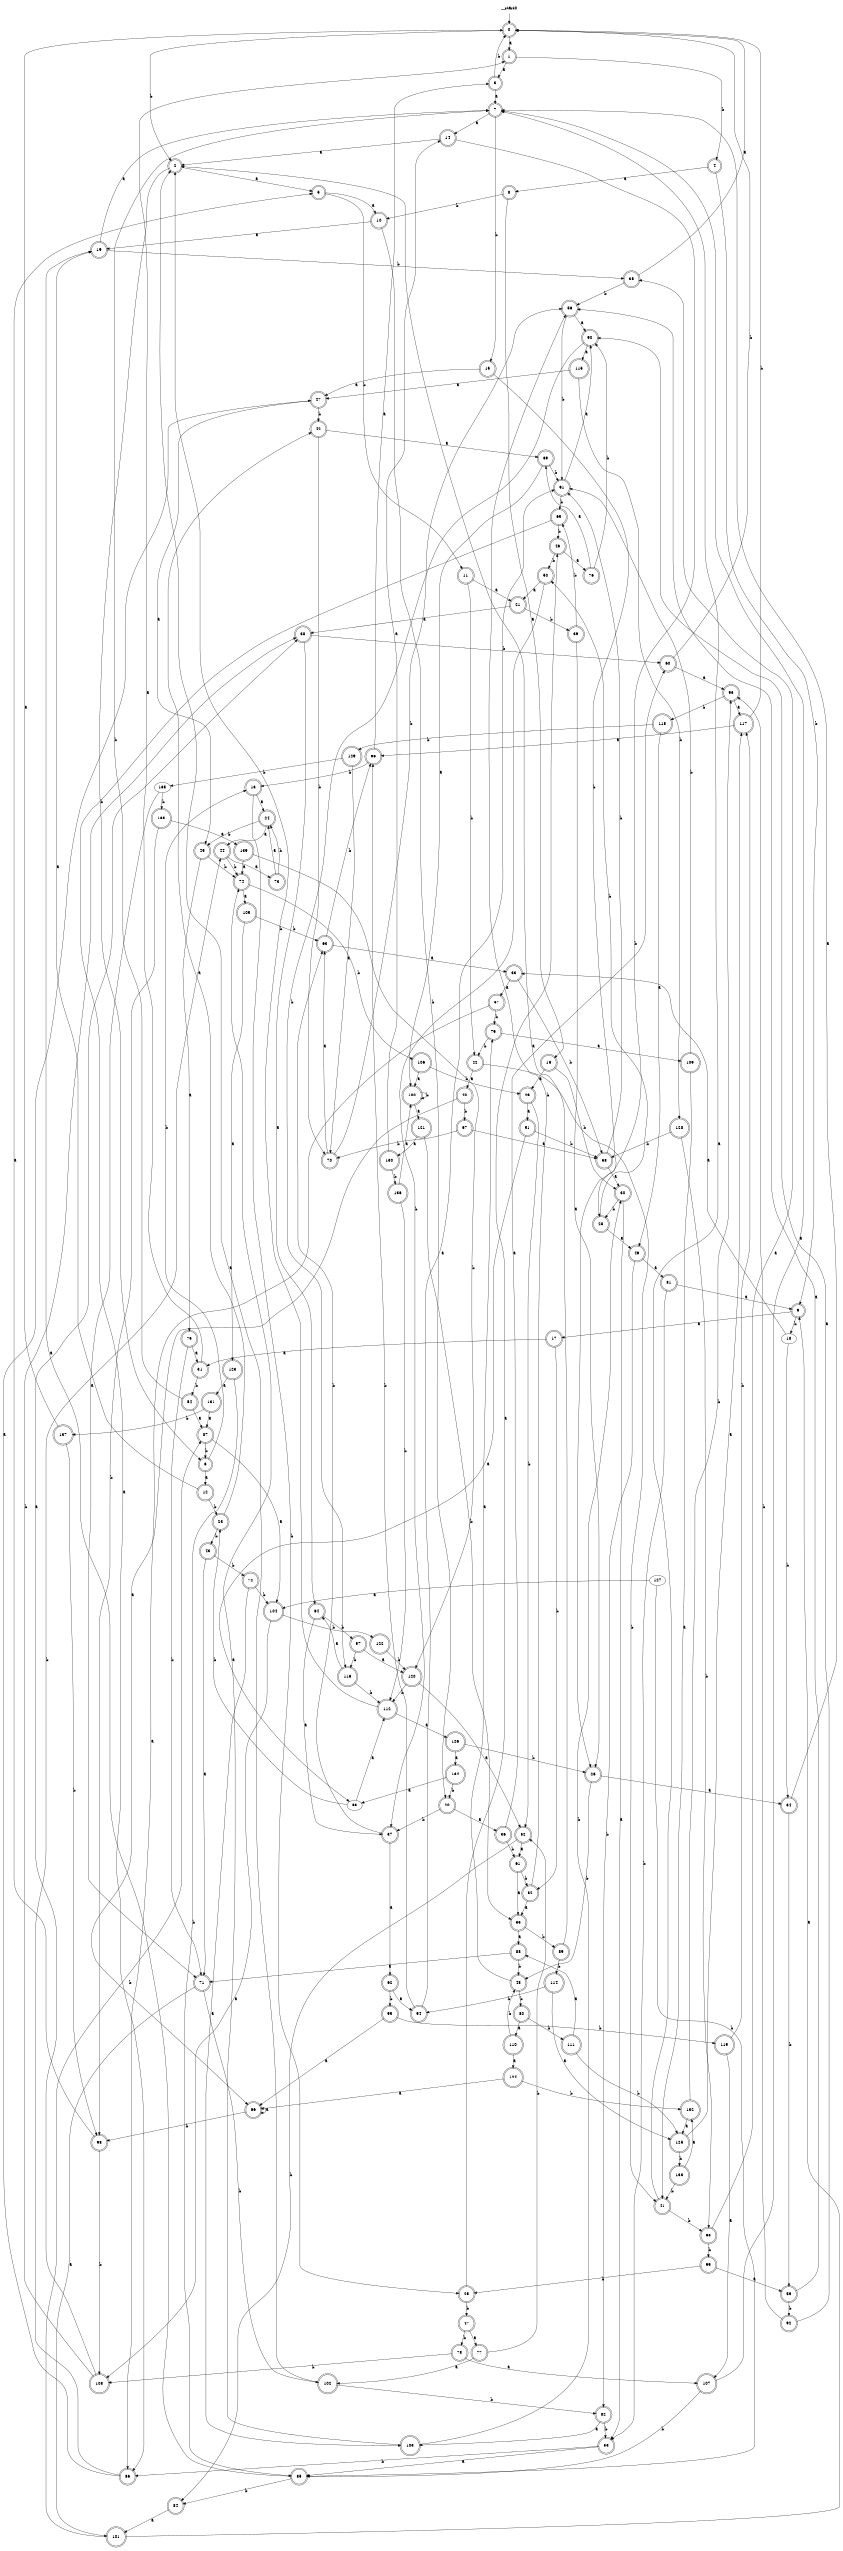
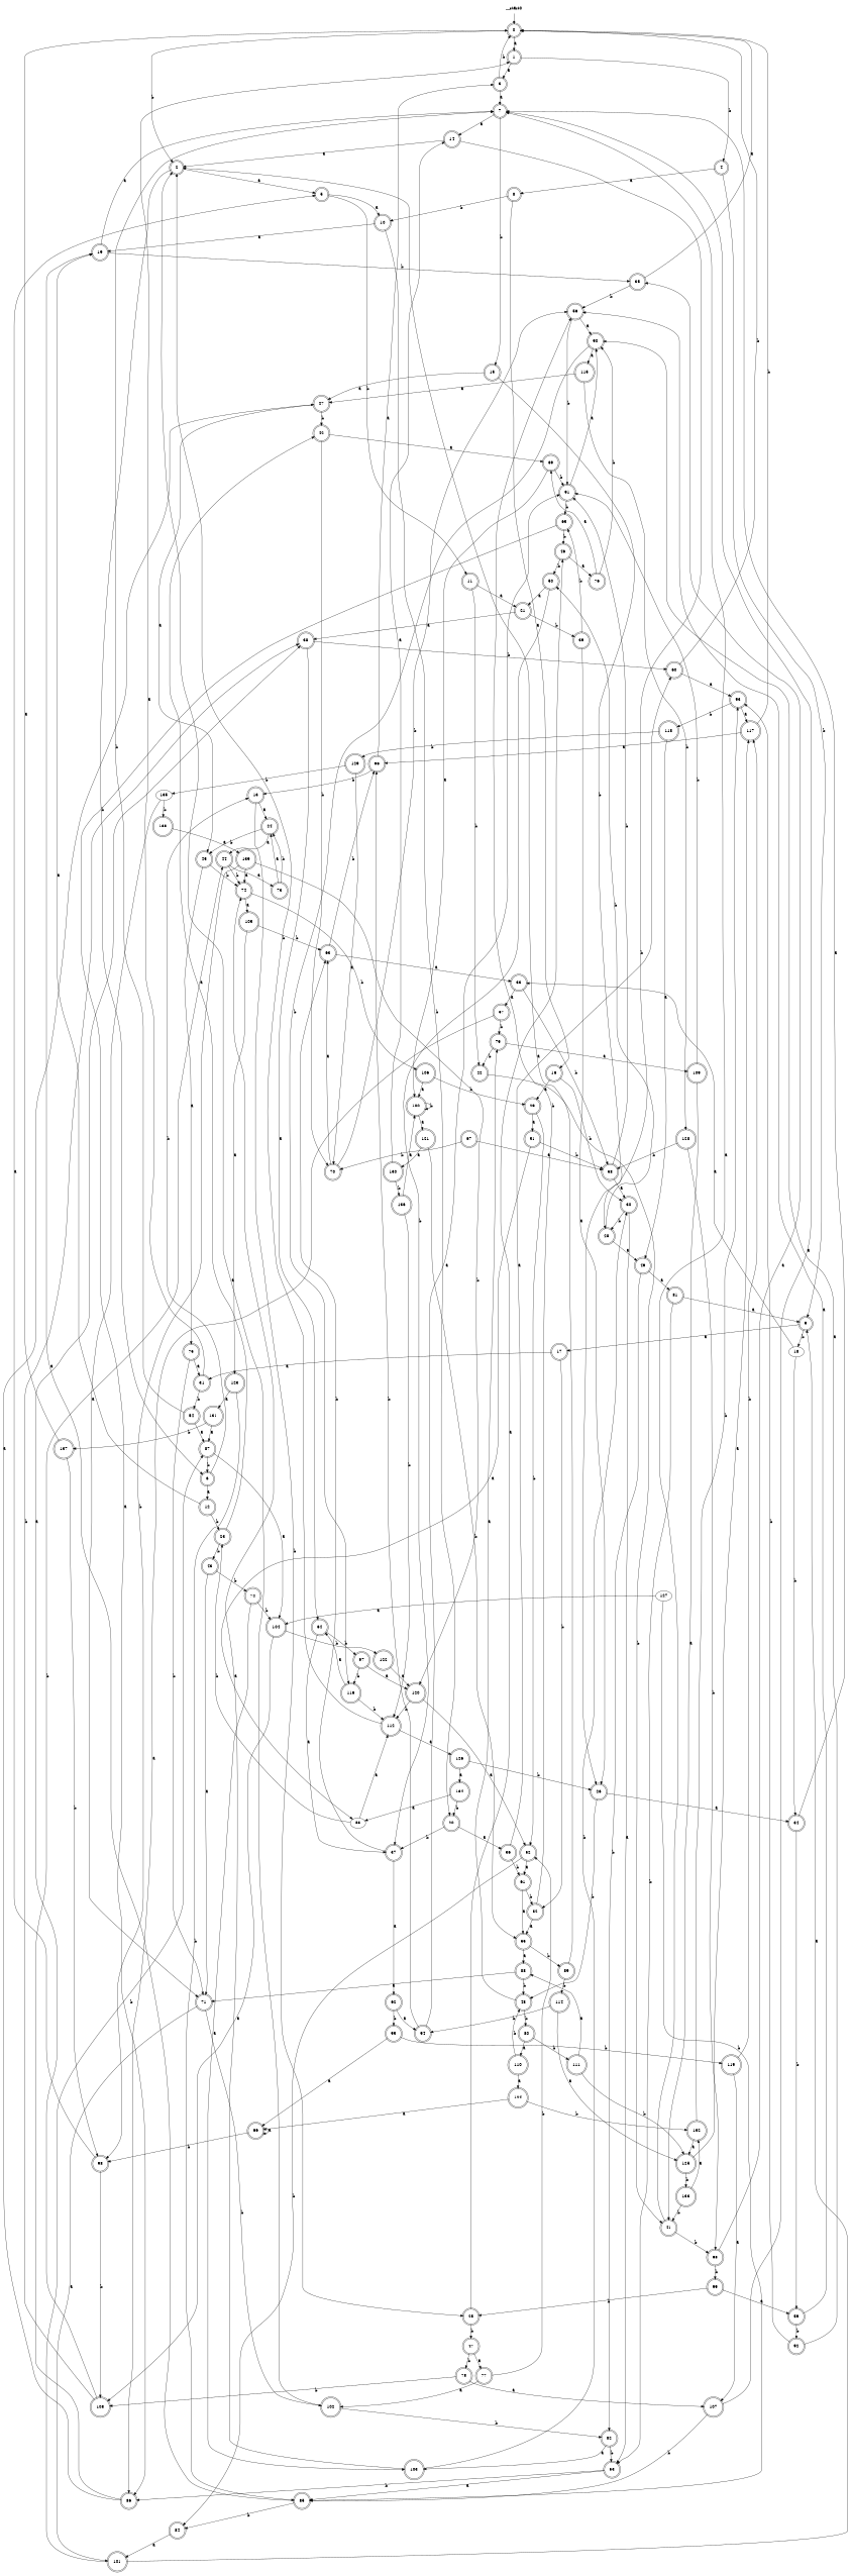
  digraph {
    node [shape=doublecircle]
    __start0 [shape=none]
    0
    1
    2
    3
    4
    5
    6
    7
    8
    9
    10
    11
    12
    13
    14
    15
    16
    17
    18 [shape=""]
    19
    20
    21
    22
    23
    24
    25
    26
    27
    28
    29
    30
    31
    32
    33
    34
    35
    36
    37
    38
    39
-   40
    41
    42
    43
    44
    45
    46
    47
    48
    49
    50
    51
    52
    53
    54
    55
    56
    57
    58
    59
    60
    61
    62
    63
    64
    65
    66
    67
    68
    69
    70
    71
    72
    73
    74
    75
    76
    77
    78
    79
    80
    81
    82
    83 [shape=""]
    84
    85
    86
    87
    88
    89
    90
    91
    92
    93
    94
    95
    96
    97
    98
    99
    100
    101
    102
    103
    104
    105
    106
    107
    108
    109
    110
    111
    112
    114
    115
    116
    117
    118
    119
    120
    121
    122
    123
    124
    125
    126
    128
    129
    130
    131
    132
    133
    134
    127 [shape=""]
    135 [shape=""]
    136
    137
    138
    139
    __start0 -> 0
    0 -> 1 [label=a]
    0 -> 2 [label=b]
    1 -> 3 [label=a]
    1 -> 4 [label=b]
    2 -> 5 [label=a]
    2 -> 6 [label=b]
    3 -> 0 [label=b]
    3 -> 7 [label=a]
    4 -> 8 [label=a]
    4 -> 9 [label=b]
    5 -> 10 [label=a]
    5 -> 11 [label=b]
    6 -> 12 [label=a]
    6 -> 13 [label=b]
    7 -> 14 [label=a]
    7 -> 15 [label=b]
    8 -> 10 [label=b]
    8 -> 16 [label=a]
    9 -> 17 [label=a]
    9 -> 18 [label=b]
    10 -> 19 [label=a]
    10 -> 20 [label=b]
    11 -> 21 [label=a]
    11 -> 22 [label=b]
    12 -> 19 [label=a]
    12 -> 23 [label=b]
    13 -> 24 [label=a]
    13 -> 25 [label=b]
    14 -> 2 [label=a]
    14 -> 26 [label=b]
    15 -> 27 [label=a]
    15 -> 28 [label=b]
    16 -> 29 [label=a]
    16 -> 30 [label=b]
    17 -> 31 [label=a]
    17 -> 32 [label=b]
    18 -> 33 [label=a]
    18 -> 34 [label=b]
    19 -> 7 [label=a]
    19 -> 35 [label=b]
    20 -> 36 [label=a]
    20 -> 37 [label=b]
    21 -> 38 [label=a]
    21 -> 39 [label=b]
-   22 -> 40 [label=a]
    22 -> 41 [label=b]
    23 -> 42 [label=a]
    23 -> 43 [label=b]
    24 -> 44 [label=a]
    24 -> 45 [label=b]
    25 -> 46 [label=a]
    25 -> 47 [label=b]
    26 -> 34 [label=a]
    26 -> 48 [label=b]
    27 -> 42 [label=b]
    27 -> 45 [label=a]
    28 -> 49 [label=a]
    28 -> 50 [label=b]
    29 -> 51 [label=a]
    29 -> 52 [label=b]
    30 -> 28 [label=b]
    30 -> 53 [label=a]
    31 -> 1 [label=a]
    31 -> 54 [label=b]
    32 -> 55 [label=a]
    32 -> 56 [label=b]
    33 -> 57 [label=a]
    33 -> 58 [label=b]
    34 -> 7 [label=a]
    34 -> 59 [label=b]
    35 -> 0 [label=a]
    35 -> 56 [label=b]
    36 -> 60 [label=a]
    36 -> 61 [label=b]
    37 -> 62 [label=a]
    37 -> 63 [label=b]
    38 -> 60 [label=b]
    38 -> 64 [label=a]
    39 -> 26 [label=a]
    39 -> 65 [label=b]
-   40 -> 66 [label=a]
-   40 -> 67 [label=b]
    41 -> 7 [label=a]
    41 -> 68 [label=b]
    42 -> 69 [label=a]
    42 -> 70 [label=b]
    43 -> 71 [label=a]
    43 -> 72 [label=b]
    44 -> 73 [label=a]
    44 -> 74 [label=b]
    45 -> 74 [label=b]
    45 -> 75 [label=a]
    46 -> 50 [label=b]
    46 -> 76 [label=a]
    47 -> 77 [label=a]
    47 -> 78 [label=b]
    48 -> 79 [label=a]
    48 -> 80 [label=b]
    49 -> 81 [label=a]
    49 -> 82 [label=b]
    50 -> 21 [label=a]
    50 -> 37 [label=b]
    51 -> 58 [label=b]
    51 -> 83 [label=a]
    52 -> 61 [label=a]
    52 -> 84 [label=b]
    53 -> 85 [label=a]
    53 -> 86 [label=b]
    54 -> 7 [label=b]
    54 -> 87 [label=a]
    55 -> 88 [label=a]
    55 -> 89 [label=b]
    56 -> 90 [label=a]
    56 -> 91 [label=b]
    57 -> 79 [label=b]
    57 -> 86 [label=a]
    58 -> 30 [label=a]
    58 -> 91 [label=b]
    59 -> 56 [label=a]
    59 -> 92 [label=b]
    60 -> 0 [label=b]
    60 -> 93 [label=a]
    61 -> 32 [label=b]
    61 -> 55 [label=a]
    62 -> 94 [label=a]
    62 -> 95 [label=b]
    63 -> 33 [label=a]
    63 -> 96 [label=b]
    64 -> 37 [label=a]
    64 -> 97 [label=b]
    65 -> 46 [label=b]
    65 -> 86 [label=a]
    66 -> 66 [label=a]
    66 -> 98 [label=b]
    67 -> 58 [label=a]
    67 -> 70 [label=b]
    68 -> 35 [label=a]
    68 -> 99 [label=b]
    69 -> 91 [label=b]
    69 -> 100 [label=a]
    70 -> 56 [label=b]
    70 -> 63 [label=a]
    71 -> 101 [label=a]
    71 -> 102 [label=b]
    72 -> 103 [label=a]
    72 -> 104 [label=b]
    73 -> 24 [label=a]
    73 -> 24 [label=b]
    74 -> 105 [label=a]
    74 -> 106 [label=b]
    75 -> 31 [label=a]
    75 -> 71 [label=b]
    76 -> 69 [label=a]
    76 -> 90 [label=b]
    77 -> 52 [label=b]
    77 -> 102 [label=a]
    78 -> 107 [label=a]
    78 -> 108 [label=b]
    79 -> 22 [label=b]
    79 -> 109 [label=a]
    80 -> 110 [label=a]
    80 -> 111 [label=b]
    81 -> 9 [label=a]
    81 -> 53 [label=b]
    82 -> 53 [label=b]
    82 -> 103 [label=a]
    83 -> 23 [label=b]
    83 -> 112 [label=a]
    84 -> 101 [label=a]
    85 -> 19 [label=a]
    85 -> 84 [label=b]
    86 -> 27 [label=a]
    86 -> 44 [label=b]
    87 -> 6 [label=b]
    87 -> 104 [label=a]
    88 -> 48 [label=b]
    88 -> 71 [label=a]
    89 -> 2 [label=a]
    89 -> 114 [label=b]
    90 -> 115 [label=a]
    90 -> 116 [label=b]
    91 -> 65 [label=b]
    91 -> 90 [label=a]
    92 -> 90 [label=a]
    92 -> 93 [label=b]
    93 -> 117 [label=a]
    93 -> 118 [label=b]
    94 -> 91 [label=a]
    94 -> 96 [label=b]
    95 -> 66 [label=a]
    95 -> 119 [label=b]
    96 -> 3 [label=a]
    96 -> 13 [label=b]
    97 -> 116 [label=b]
    97 -> 120 [label=a]
    98 -> 5 [label=a]
    98 -> 108 [label=b]
    99 -> 25 [label=b]
    99 -> 59 [label=a]
    100 -> 100 [label=b]
    100 -> 121 [label=a]
    101 -> 9 [label=a]
    101 -> 87 [label=b]
    102 -> 2 [label=a]
    102 -> 82 [label=b]
    103 -> 30 [label=b]
    103 -> 74 [label=a]
    104 -> 108 [label=a]
    104 -> 122 [label=b]
    105 -> 63 [label=b]
    105 -> 123 [label=a]
    106 -> 29 [label=b]
    106 -> 100 [label=a]
    107 -> 7 [label=a]
    107 -> 85 [label=b]
    108 -> 38 [label=a]
    108 -> 38 [label=b]
    109 -> 41 [label=a]
    109 -> 91 [label=b]
    110 -> 48 [label=b]
    110 -> 124 [label=a]
    111 -> 88 [label=a]
    111 -> 125 [label=b]
    112 -> 2 [label=b]
    112 -> 126 [label=a]
    114 -> 94 [label=b]
    114 -> 125 [label=a]
    115 -> 27 [label=a]
    115 -> 128 [label=b]
    116 -> 64 [label=a]
    116 -> 112 [label=b]
    117 -> 0 [label=b]
    117 -> 96 [label=a]
    118 -> 49 [label=a]
    118 -> 129 [label=b]
    119 -> 107 [label=a]
    119 -> 117 [label=b]
    120 -> 52 [label=a]
    120 -> 112 [label=b]
    121 -> 55 [label=b]
    121 -> 130 [label=a]
-   122 -> 120 [label=b]
+   122 -> 120 [label=a]
    123 -> 85 [label=b]
    123 -> 131 [label=a]
    124 -> 66 [label=a]
    124 -> 132 [label=b]
    125 -> 117 [label=a]
    125 -> 133 [label=b]
    126 -> 26 [label=b]
    126 -> 134 [label=a]
    128 -> 58 [label=b]
    128 -> 68 [label=b]
    129 -> 70 [label=a]
    129 -> 135 [label=b]
    130 -> 14 [label=a]
    130 -> 136 [label=b]
    131 -> 87 [label=a]
    131 -> 137 [label=b]
    132 -> 93 [label=b]
    132 -> 125 [label=a]
    133 -> 41 [label=b]
    133 -> 132 [label=a]
    134 -> 20 [label=b]
    134 -> 83 [label=a]
    127 -> 85 [label=b]
    127 -> 104 [label=a]
    135 -> 71 [label=a]
    135 -> 138 [label=b]
    136 -> 100 [label=a]
    136 -> 112 [label=b]
    137 -> 0 [label=a]
    137 -> 98 [label=b]
-   138 -> 98 [label=b]
+   139 -> 98 [label=b]
    138 -> 139 [label=a]
    139 -> 74 [label=a]
    139 -> 120 [label=b]
  }
